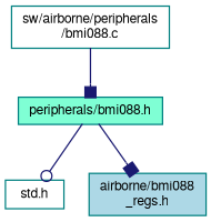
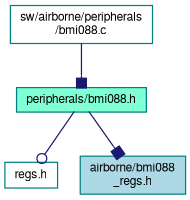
  digraph {
    node [color=teal fillcolor=white fontname=FreeSans fontsize=10 shape=record style=filled]
    edge [arrowhead=box color=midnightblue fontname=FreeSans fontsize=10 labelfontname=FreeSans labelfontsize=10 style=solid]
    n1 [fontcolor=black height=0.2 label="sw/airborne/peripherals\l/bmi088.c" width=0.4]
    n2 [fillcolor=aquamarine height=0.2 label="peripherals/bmi088.h" width=0.4]
-   n3 [height=0.2 label="std.h" width=0.4]
+   n3 [height=0.2 label="regs.h" width=0.4]
    n4 [fillcolor=lightblue height=0.2 label="airborne/bmi088\l_regs.h" width=0.4]
    n1 -> n2
    n2 -> n3 [arrowhead=odot]
    n2 -> n4
  }
